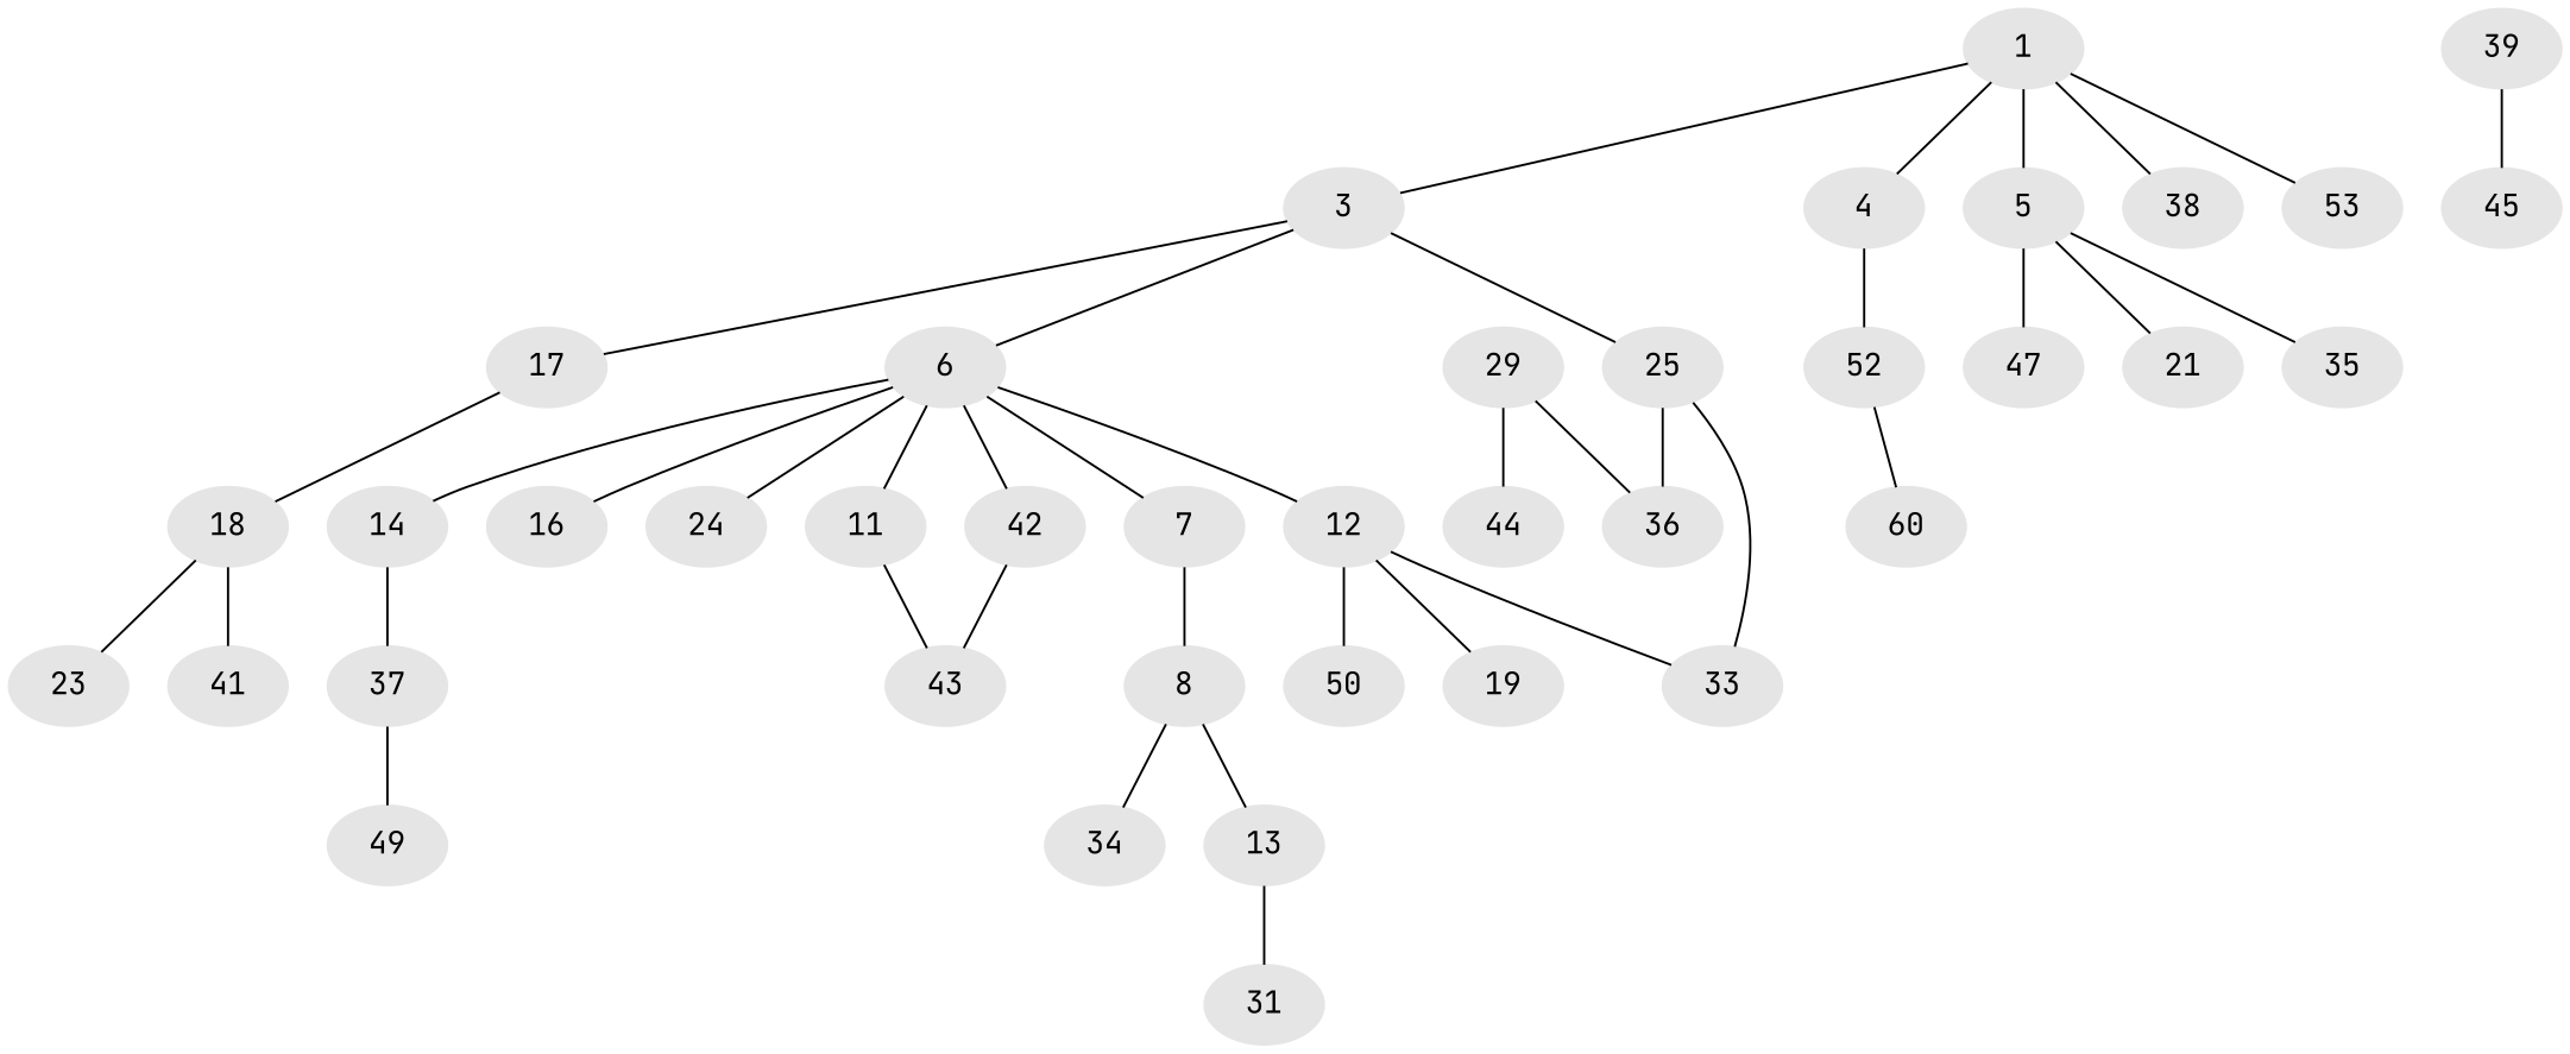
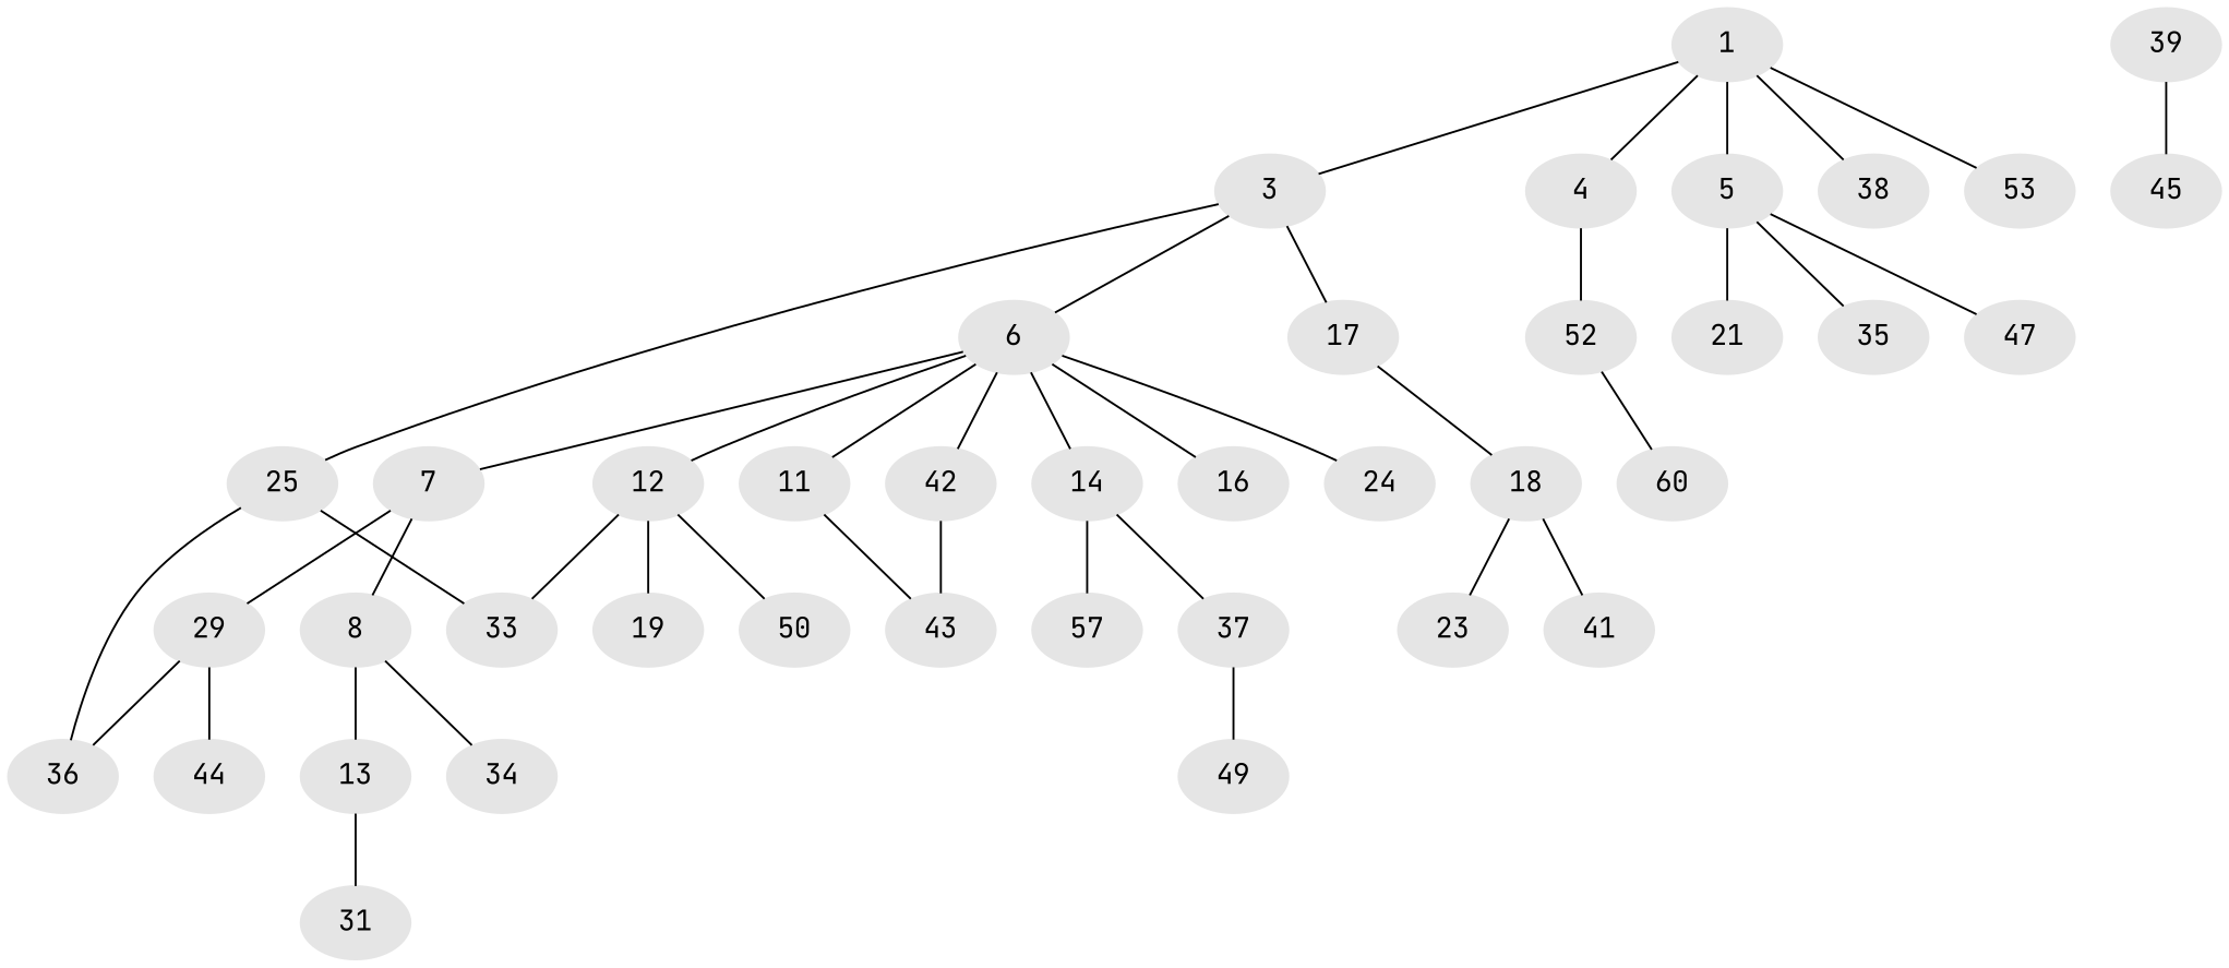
  graph {
    fontname="JetBrains Mono"
    node [color=gray90 fontname="JetBrains Mono" style=filled]
    edge [fontname="JetBrains Mono"]
    1 [super="+2"]
    3 [super="+15"]
    4 [super="+27"]
    5 [super="+20"]
    38 [super="+51"]
    53
    6 [super="+10"]
    17 [super="+22"]
    25 [super="+30"]
    52
    21
    35
    47
    7
    11
    12 [super="+61"]
    14 [super="+26"]
    16
    24
    42
    18
    33 [super="+40"]
    36 [super="+48"]
    60
    8 [super="+9"]
    29 [super="+59"]
    43 [super="+54"]
    19
    50
    37 [super="+58"]
+   57
    13 [super="+32"]
    34
    44 [super="+46"]
    31 [super="+56"]
    49
    23 [super="+28"]
    41
    39 [super="+55"]
    45
    1 -- 3
    1 -- 4
    1 -- 5
    1 -- 38
    1 -- 53
    3 -- 6
    3 -- 17
    3 -- 25
    4 -- 52
    5 -- 21
    5 -- 35
    5 -- 47
    6 -- 7
    6 -- 11
    6 -- 12
    6 -- 14
    6 -- 16
    6 -- 24
    6 -- 42
    17 -- 18
    25 -- 33
    25 -- 36
    52 -- 60
    7 -- 8
+   7 -- 29
    11 -- 43
    12 -- 33
    12 -- 19
    12 -- 50
    14 -- 37
+   14 -- 57
    42 -- 43
    18 -- 23
    18 -- 41
    8 -- 13
    8 -- 34
    29 -- 36
    29 -- 44
    37 -- 49
    13 -- 31
    39 -- 45
  }
